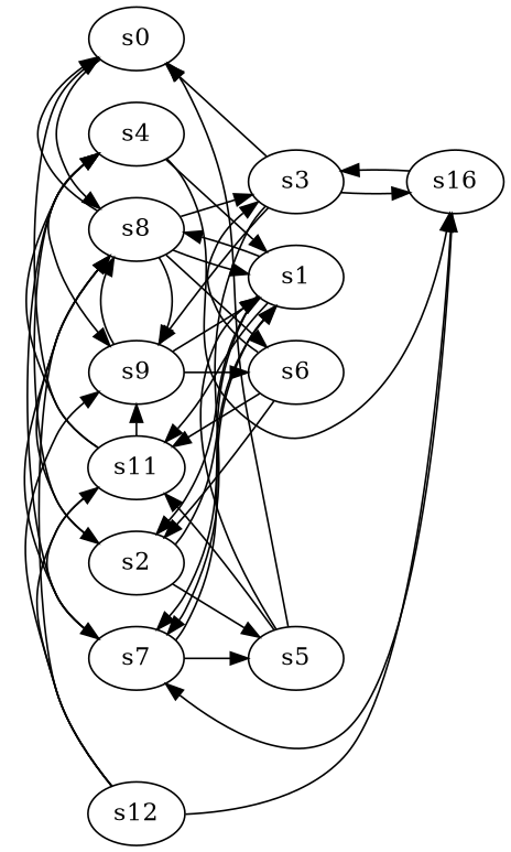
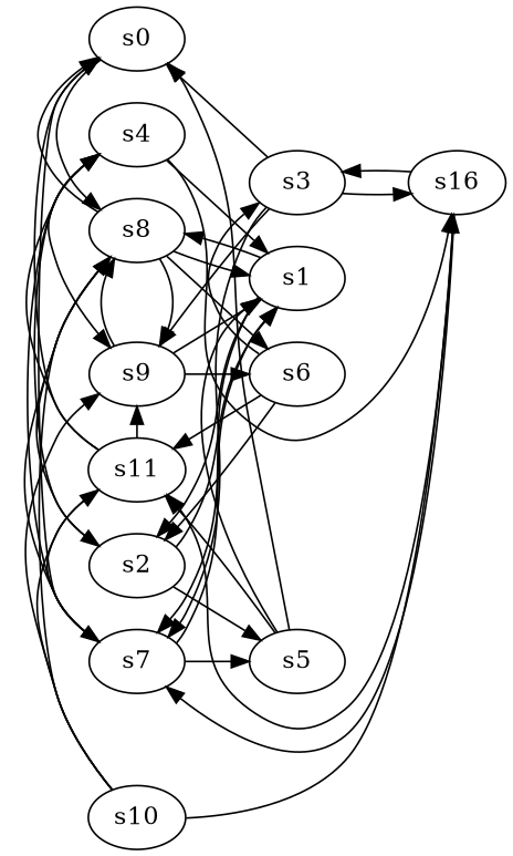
  digraph {
    rankdir=LR
    node [player=1]
    s0
    s8
    s1
    s2 [player=0]
    s3 [player=0]
    s9
    s6
    s7
    s11
    s4
    s5 [player=0]
    n12 [label=s16 player=0]
-   s10 [player=0 label=s12]
+   s10 [player=0]
    s0 -> s8 [constraint="time % 6 == 0"]
    s8 -> s0 [constraint="time == 0"]
    s8 -> s1
    s8 -> s2 [constraint="time % 2 == 1"]
-   s8 -> s3
    s8 -> s9 [constraint="time % 6 == 5"]
    s8 -> s6 [constraint="time == 0"]
    s1 -> s8 [constraint="time % 5 == 0"]
    s1 -> s2 [constraint="time == 21 || time == 22"]
    s1 -> s7 [constraint="!(time % 6 == 0)"]
-   s1 -> s11 [constraint="!(time % 6 == 2)"]
+   n12 -> s11 [constraint="!(time % 6 == 2)"]
    s2 -> s1 [constraint="time % 8 == 6"]
    s2 -> s4 [constraint="time % 2 == 1 && time % 4 == 2"]
    s2 -> s5 [constraint="time % 2 == 0 && time % 4 == 0"]
    s3 -> s0 [constraint="time % 8 == 2"]
    s3 -> s9 [constraint="time == 8 || time == 10 || time == 18"]
    s3 -> s7 [constraint="!(time % 5 == 4)"]
    s3 -> n12
    s9 -> s8 [constraint="time % 5 == 4"]
    s9 -> s1 [constraint="time % 4 == 0 && time % 3 == 1"]
    s9 -> s6
    s6 -> s2 [constraint="time == 3 || time == 24 || time == 28"]
    s6 -> s3 [constraint="!(time % 4 == 2)"]
    s6 -> s11 [constraint="time % 4 == 3"]
+   s7 -> s0 [constraint="time == 3 || time == 7 || time == 8 || time == 20"]
    s7 -> s8 [constraint="time % 4 == 0 && time % 4 == 2"]
    s7 -> s1 [constraint="time == 1 || time == 2 || time == 7 || time == 14"]
    s7 -> s4 [constraint="time % 3 == 2 || time % 4 == 1"]
    s7 -> s5
    s11 -> s0 [constraint="time == 0 || time == 1 || time == 6 || time == 9"]
    s11 -> s9 [constraint="!(time % 3 == 0)"]
    s11 -> s7 [constraint="time == 2 || time == 3 || time == 9"]
    s11 -> s4 [constraint="time % 7 == 6"]
    s4 -> s1 [constraint="!(time % 3 == 1)"]
    s4 -> s9 [constraint="time == 0 || time == 7 || time == 20"]
    s4 -> n12 [constraint="time % 2 == 1 || time % 3 == 0"]
    s5 -> s0 [constraint="!(time % 6 == 0)"]
    s5 -> s1 [constraint="time % 6 == 4"]
    s5 -> s11 [constraint="time % 2 == 0"]
    n12 -> s3 [constraint="time % 2 == 1 || time % 5 == 4"]
    n12 -> s7 [constraint="time % 3 == 1"]
    s10 -> s8 [constraint="time == 2 || time == 4 || time == 16"]
    s10 -> s9 [constraint="time % 2 == 1 && time % 4 == 0"]
    s10 -> s11 [constraint="time == 7 || time == 9 || time == 11 || time == 12 || time == 18"]
    s10 -> n12 [constraint="time % 7 == 3"]
  }
